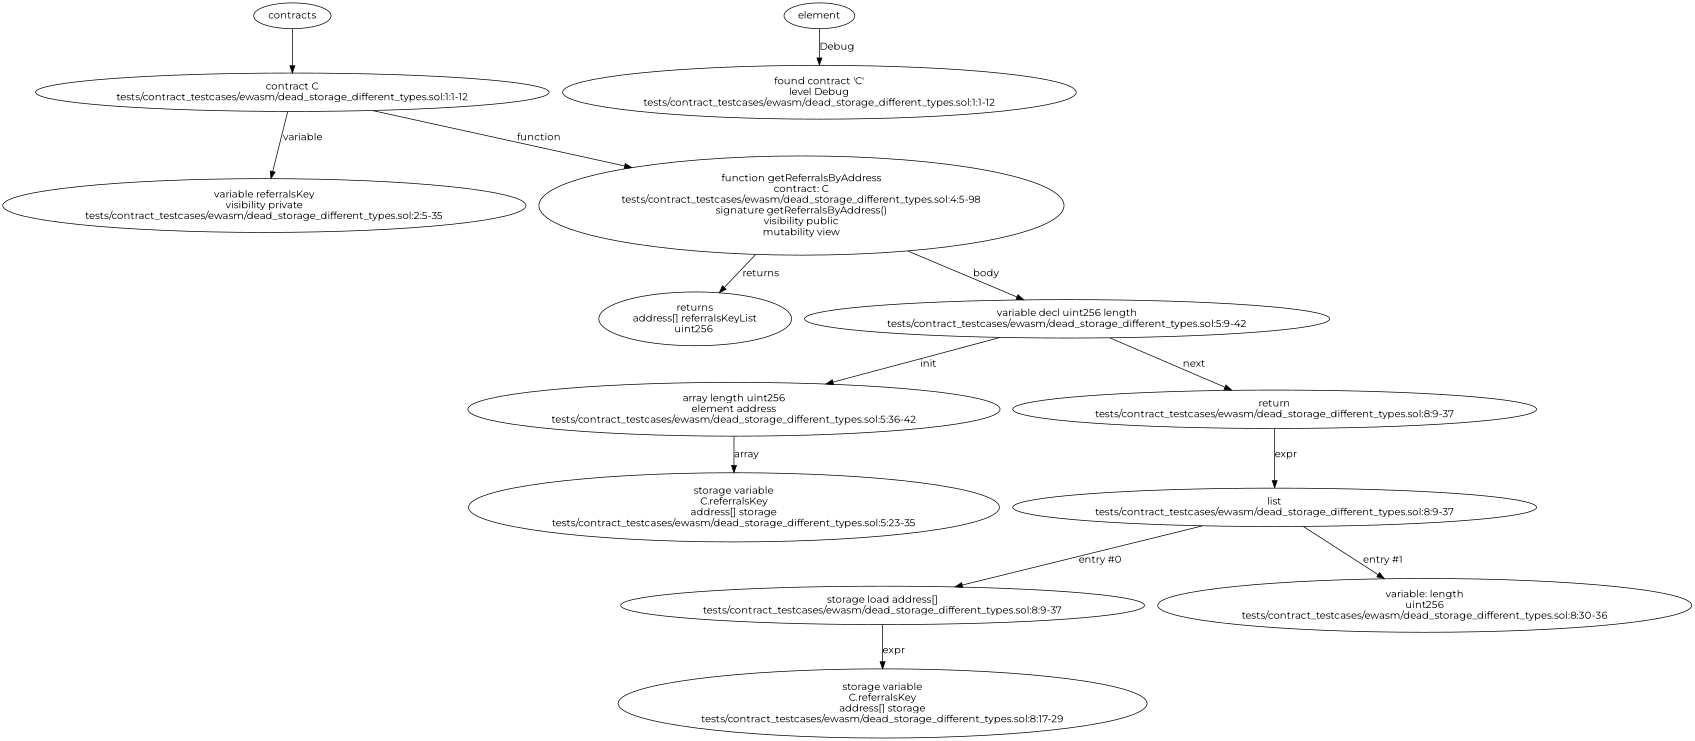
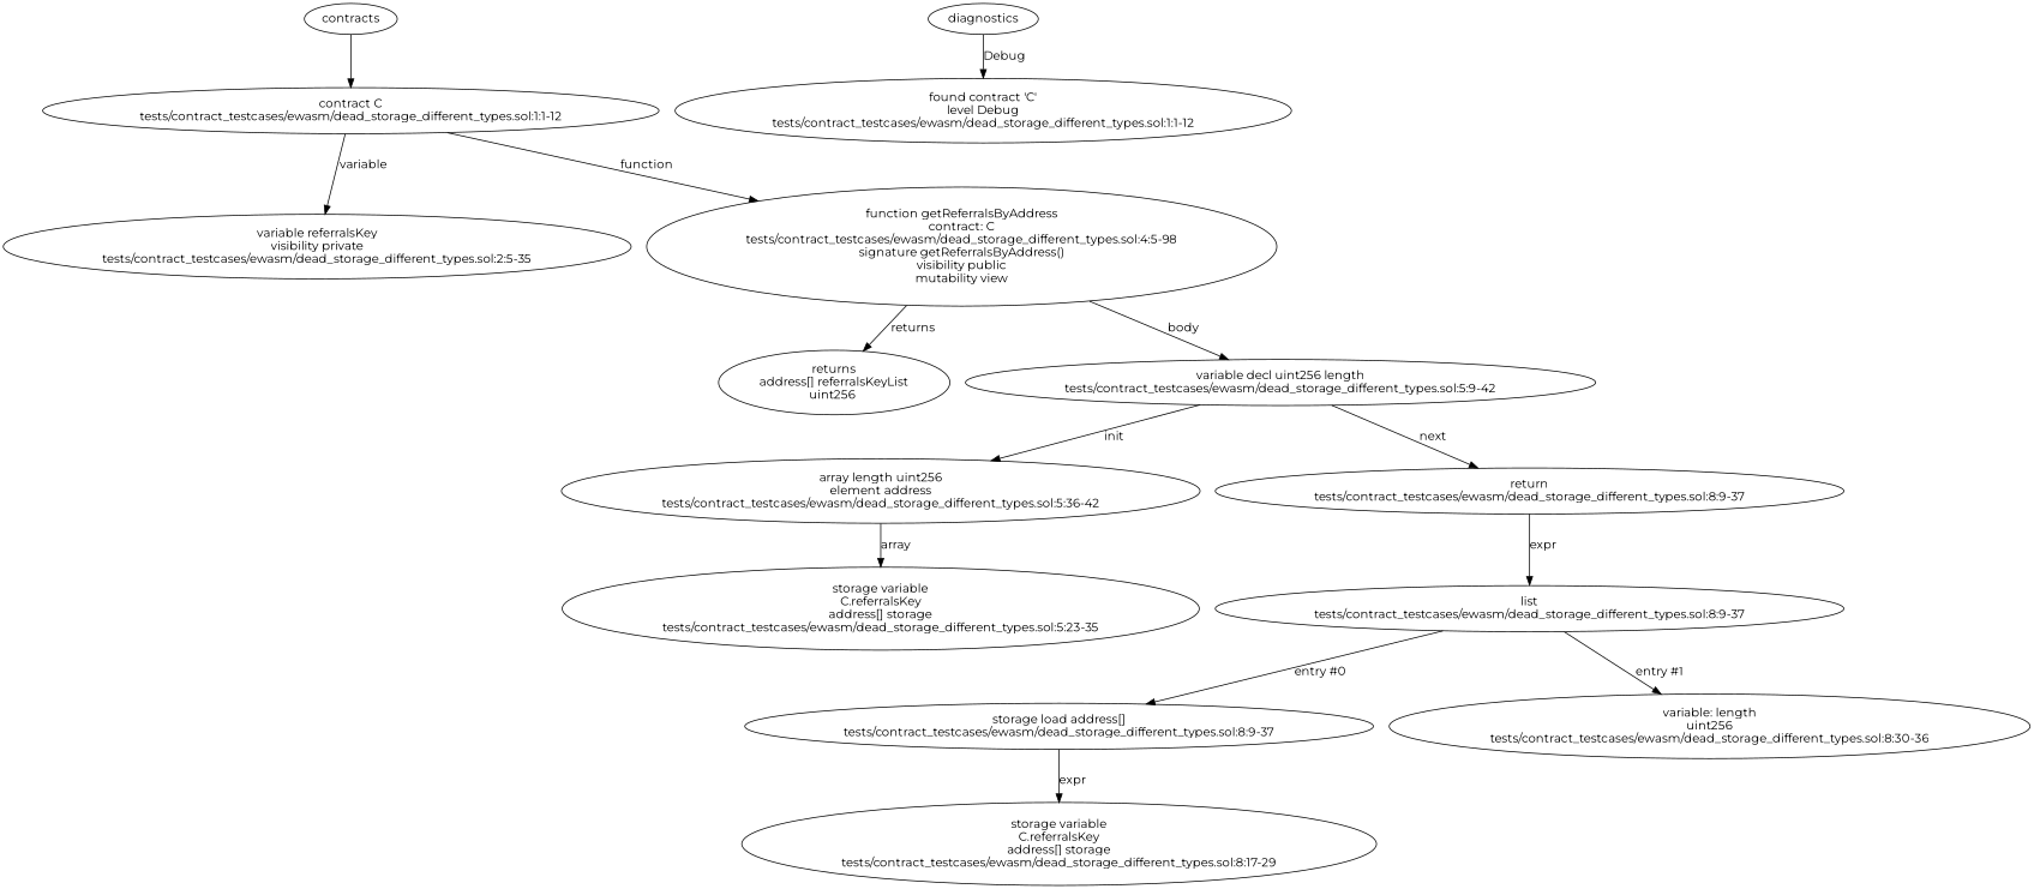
  strict digraph {
    fontname=Montserrat
    node [fontname=Montserrat]
    edge [fontname=Montserrat]
    n1 [label="contract C\ntests/contract_testcases/ewasm/dead_storage_different_types.sol:1:1-12"]
    n2 [label="variable referralsKey\nvisibility private\ntests/contract_testcases/ewasm/dead_storage_different_types.sol:2:5-35"]
    n3 [label="function getReferralsByAddress\ncontract: C\ntests/contract_testcases/ewasm/dead_storage_different_types.sol:4:5-98\nsignature getReferralsByAddress()\nvisibility public\nmutability view"]
    n4 [label="returns\naddress[] referralsKeyList\nuint256 "]
    n5 [label="variable decl uint256 length\ntests/contract_testcases/ewasm/dead_storage_different_types.sol:5:9-42"]
    n6 [label="array length uint256\nelement address\ntests/contract_testcases/ewasm/dead_storage_different_types.sol:5:36-42"]
    n7 [label="return\ntests/contract_testcases/ewasm/dead_storage_different_types.sol:8:9-37"]
    n8 [label="storage variable\nC.referralsKey\naddress[] storage\ntests/contract_testcases/ewasm/dead_storage_different_types.sol:5:23-35"]
    n9 [label="list\ntests/contract_testcases/ewasm/dead_storage_different_types.sol:8:9-37"]
    n10 [label="storage load address[]\ntests/contract_testcases/ewasm/dead_storage_different_types.sol:8:9-37"]
    n11 [label="variable: length\nuint256\ntests/contract_testcases/ewasm/dead_storage_different_types.sol:8:30-36"]
    n12 [label="storage variable\nC.referralsKey\naddress[] storage\ntests/contract_testcases/ewasm/dead_storage_different_types.sol:8:17-29"]
    n13 [label="found contract 'C'\nlevel Debug\ntests/contract_testcases/ewasm/dead_storage_different_types.sol:1:1-12"]
    contracts
-   diagnostics [label=element]
+   diagnostics
    n1 -> n2 [label=variable]
    n1 -> n3 [label=function]
    n3 -> n4 [label=returns]
    n3 -> n5 [label=body]
    n5 -> n6 [label=init]
    n5 -> n7 [label=next]
    n6 -> n8 [label=array]
    n7 -> n9 [label=expr]
    n9 -> n10 [label="entry #0"]
    n9 -> n11 [label="entry #1"]
    n10 -> n12 [label=expr]
    contracts -> n1
    diagnostics -> n13 [label=Debug]
  }
